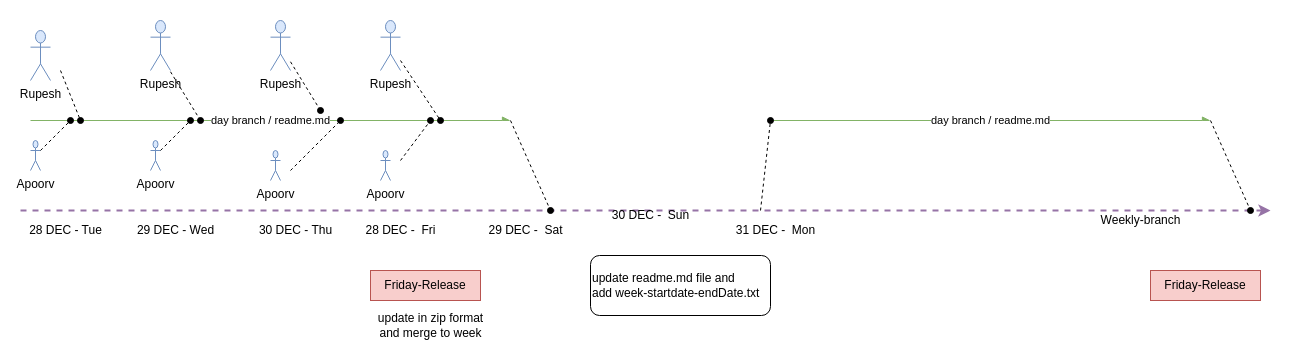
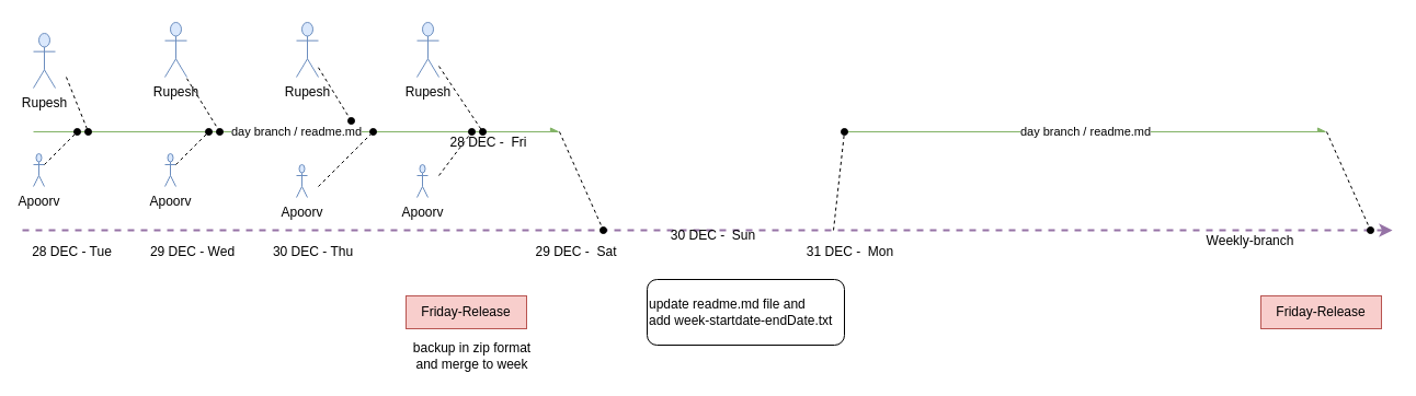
  <mxCell id="0" />
  <mxCell id="1" parent="0" />
  <mxCell id="2" value="" style="endArrow=classic;html=1;rounded=0;dashed=1;fillColor=#e1d5e7;strokeColor=#9673a6;strokeWidth=2;" edge="1" parent="1"><mxGeometry width="50" height="50" relative="1" as="geometry"><mxPoint x="20" y="210" as="sourcePoint" /><mxPoint x="1270" y="210" as="targetPoint" /></mxGeometry></mxCell>
  <mxCell id="3" value="28 DEC - Tue" style="text;html=1;align=center;verticalAlign=middle;resizable=0;points=[];autosize=1;strokeColor=none;fillColor=none;" vertex="1" parent="1"><mxGeometry x="20" y="220" width="90" height="20" as="geometry" /></mxCell>
  <mxCell id="4" value="29 DEC - Wed" style="text;html=1;align=center;verticalAlign=middle;resizable=0;points=[];autosize=1;strokeColor=none;fillColor=none;" vertex="1" parent="1"><mxGeometry x="130" y="220" width="90" height="20" as="geometry" /></mxCell>
- <mxCell id="5" value="30 DEC - Thu" style="text;html=1;align=center;verticalAlign=middle;resizable=0;points=[];autosize=1;strokeColor=none;fillColor=none;" vertex="1" parent="1"><mxGeometry x="250" y="220" width="90" height="20" as="geometry" /></mxCell>
- <mxCell id="6" value="28 DEC -&amp;nbsp; Fri" style="text;html=1;align=center;verticalAlign=middle;resizable=0;points=[];autosize=1;strokeColor=none;fillColor=none;" vertex="1" parent="1"><mxGeometry x="355" y="220" width="90" height="20" as="geometry" /></mxCell>
+ <mxCell id="5" value="30 DEC - Thu" style="text;html=1;align=center;verticalAlign=middle;resizable=0;points=[];autosize=1;strokeColor=none;fillColor=none;" vertex="1" parent="1"><mxGeometry x="240" y="220" width="90" height="20" as="geometry" /></mxCell>
+ <mxCell id="6" value="28 DEC -&amp;nbsp; Fri" style="text;html=1;align=center;verticalAlign=middle;resizable=0;points=[];autosize=1;strokeColor=none;fillColor=none;" vertex="1" parent="1"><mxGeometry x="400" y="120" width="90" height="20" as="geometry" /></mxCell>
  <mxCell id="7" value="Friday-Release" style="whiteSpace=wrap;html=1;fillColor=#f8cecc;strokeColor=#b85450;" vertex="1" parent="1"><mxGeometry x="370" y="270" width="110" height="30" as="geometry" /></mxCell>
- <mxCell id="8" value="update in zip format &lt;br&gt;and merge to week" style="text;html=1;align=center;verticalAlign=middle;resizable=0;points=[];autosize=1;strokeColor=none;fillColor=none;" vertex="1" parent="1"><mxGeometry x="370" y="310" width="120" height="30" as="geometry" /></mxCell>
+ <mxCell id="8" value="backup in zip format &lt;br&gt;and merge to week" style="text;html=1;align=center;verticalAlign=middle;resizable=0;points=[];autosize=1;strokeColor=none;fillColor=none;" vertex="1" parent="1"><mxGeometry x="370" y="310" width="120" height="30" as="geometry" /></mxCell>
  <mxCell id="9" value="day branch / readme.md" style="endArrow=async;html=1;rounded=0;fillColor=#d5e8d4;strokeColor=#82b366;endFill=1;" edge="1" parent="1"><mxGeometry width="50" height="50" relative="1" as="geometry"><mxPoint x="30" y="120" as="sourcePoint" /><mxPoint x="510" y="120" as="targetPoint" /></mxGeometry></mxCell>
  <mxCell id="10" value="Rupesh" style="shape=umlActor;verticalLabelPosition=bottom;verticalAlign=top;html=1;outlineConnect=0;fillColor=#dae8fc;strokeColor=#6c8ebf;" vertex="1" parent="1"><mxGeometry x="30" y="30" width="20" height="50" as="geometry" /></mxCell>
  <mxCell id="11" value="Apoorv" style="shape=umlActor;verticalLabelPosition=bottom;verticalAlign=top;html=1;outlineConnect=0;fillColor=#dae8fc;strokeColor=#6c8ebf;" vertex="1" parent="1"><mxGeometry x="30" y="140" width="10" height="30" as="geometry" /></mxCell>
  <mxCell id="12" value="" style="endArrow=oval;html=1;rounded=0;dashed=1;endFill=1;" edge="1" parent="1"><mxGeometry width="50" height="50" relative="1" as="geometry"><mxPoint x="40" y="150" as="sourcePoint" /><mxPoint x="70" y="120" as="targetPoint" /></mxGeometry></mxCell>
  <mxCell id="13" value="" style="endArrow=oval;html=1;rounded=0;dashed=1;endFill=1;" edge="1" parent="1"><mxGeometry width="50" height="50" relative="1" as="geometry"><mxPoint x="60" y="70" as="sourcePoint" /><mxPoint x="80" y="120" as="targetPoint" /></mxGeometry></mxCell>
  <mxCell id="14" value="Rupesh" style="shape=umlActor;verticalLabelPosition=bottom;verticalAlign=top;html=1;outlineConnect=0;fillColor=#dae8fc;strokeColor=#6c8ebf;" vertex="1" parent="1"><mxGeometry x="150" y="20" width="20" height="50" as="geometry" /></mxCell>
  <mxCell id="15" value="Apoorv" style="shape=umlActor;verticalLabelPosition=bottom;verticalAlign=top;html=1;outlineConnect=0;fillColor=#dae8fc;strokeColor=#6c8ebf;" vertex="1" parent="1"><mxGeometry x="150" y="140" width="10" height="30" as="geometry" /></mxCell>
  <mxCell id="16" value="" style="endArrow=oval;html=1;rounded=0;dashed=1;endFill=1;" edge="1" parent="1"><mxGeometry width="50" height="50" relative="1" as="geometry"><mxPoint x="160" y="150" as="sourcePoint" /><mxPoint x="190" y="120" as="targetPoint" /></mxGeometry></mxCell>
  <mxCell id="17" value="" style="endArrow=oval;html=1;rounded=0;dashed=1;endFill=1;" edge="1" parent="1"><mxGeometry width="50" height="50" relative="1" as="geometry"><mxPoint x="170" y="71.25" as="sourcePoint" /><mxPoint x="200" y="120" as="targetPoint" /></mxGeometry></mxCell>
  <mxCell id="18" value="Rupesh" style="shape=umlActor;verticalLabelPosition=bottom;verticalAlign=top;html=1;outlineConnect=0;fillColor=#dae8fc;strokeColor=#6c8ebf;" vertex="1" parent="1"><mxGeometry x="270" y="20" width="20" height="50" as="geometry" /></mxCell>
  <mxCell id="19" value="Apoorv" style="shape=umlActor;verticalLabelPosition=bottom;verticalAlign=top;html=1;outlineConnect=0;fillColor=#dae8fc;strokeColor=#6c8ebf;" vertex="1" parent="1"><mxGeometry x="270" y="150" width="10" height="30" as="geometry" /></mxCell>
  <mxCell id="20" value="" style="endArrow=oval;html=1;rounded=0;dashed=1;endFill=1;" edge="1" parent="1"><mxGeometry width="50" height="50" relative="1" as="geometry"><mxPoint x="290" y="170" as="sourcePoint" /><mxPoint x="340" y="120" as="targetPoint" /></mxGeometry></mxCell>
  <mxCell id="21" value="" style="endArrow=oval;html=1;rounded=0;dashed=1;endFill=1;" edge="1" parent="1" source="18"><mxGeometry width="50" height="50" relative="1" as="geometry"><mxPoint x="300" y="180" as="sourcePoint" /><mxPoint x="320" y="110" as="targetPoint" /></mxGeometry></mxCell>
  <mxCell id="22" value="Rupesh" style="shape=umlActor;verticalLabelPosition=bottom;verticalAlign=top;html=1;outlineConnect=0;fillColor=#dae8fc;strokeColor=#6c8ebf;" vertex="1" parent="1"><mxGeometry x="380" y="20" width="20" height="50" as="geometry" /></mxCell>
  <mxCell id="23" value="Apoorv" style="shape=umlActor;verticalLabelPosition=bottom;verticalAlign=top;html=1;outlineConnect=0;fillColor=#dae8fc;strokeColor=#6c8ebf;" vertex="1" parent="1"><mxGeometry x="380" y="150" width="10" height="30" as="geometry" /></mxCell>
  <mxCell id="24" value="" style="endArrow=oval;html=1;rounded=0;dashed=1;endFill=1;" edge="1" parent="1"><mxGeometry width="50" height="50" relative="1" as="geometry"><mxPoint x="400" y="160" as="sourcePoint" /><mxPoint x="430" y="120" as="targetPoint" /></mxGeometry></mxCell>
  <mxCell id="25" value="" style="endArrow=oval;html=1;rounded=0;dashed=1;endFill=1;" edge="1" parent="1" source="22"><mxGeometry width="50" height="50" relative="1" as="geometry"><mxPoint x="410" y="170" as="sourcePoint" /><mxPoint x="440" y="120" as="targetPoint" /></mxGeometry></mxCell>
  <mxCell id="26" value="29 DEC -&amp;nbsp; Sat" style="text;html=1;align=center;verticalAlign=middle;resizable=0;points=[];autosize=1;strokeColor=none;fillColor=none;" vertex="1" parent="1"><mxGeometry x="480" y="220" width="90" height="20" as="geometry" /></mxCell>
  <mxCell id="27" value="" style="endArrow=oval;html=1;rounded=0;dashed=1;endFill=1;" edge="1" parent="1"><mxGeometry width="50" height="50" relative="1" as="geometry"><mxPoint x="510" y="120" as="sourcePoint" /><mxPoint x="550" y="210" as="targetPoint" /></mxGeometry></mxCell>
  <mxCell id="28" value="30 DEC -&amp;nbsp; Sun" style="text;html=1;align=center;verticalAlign=middle;resizable=0;points=[];autosize=1;strokeColor=none;fillColor=none;" vertex="1" parent="1"><mxGeometry x="605" y="205" width="90" height="20" as="geometry" /></mxCell>
  <mxCell id="29" value="31 DEC -&amp;nbsp; Mon" style="text;html=1;align=center;verticalAlign=middle;resizable=0;points=[];autosize=1;strokeColor=none;fillColor=none;" vertex="1" parent="1"><mxGeometry x="730" y="220" width="90" height="20" as="geometry" /></mxCell>
  <mxCell id="30" value="day branch / readme.md" style="endArrow=async;html=1;rounded=0;fillColor=#d5e8d4;strokeColor=#82b366;endFill=1;" edge="1" parent="1"><mxGeometry width="50" height="50" relative="1" as="geometry"><mxPoint x="770" y="120" as="sourcePoint" /><mxPoint x="1210" y="120" as="targetPoint" /></mxGeometry></mxCell>
  <mxCell id="31" value="" style="endArrow=oval;html=1;rounded=0;dashed=1;endFill=1;" edge="1" parent="1"><mxGeometry width="50" height="50" relative="1" as="geometry"><mxPoint x="760" y="210" as="sourcePoint" /><mxPoint x="770" y="120" as="targetPoint" /></mxGeometry></mxCell>
  <mxCell id="32" value="" style="endArrow=oval;html=1;rounded=0;dashed=1;endFill=1;" edge="1" parent="1"><mxGeometry width="50" height="50" relative="1" as="geometry"><mxPoint x="1210" y="120" as="sourcePoint" /><mxPoint x="1250" y="210" as="targetPoint" /></mxGeometry></mxCell>
  <mxCell id="33" value="Weekly-branch" style="text;html=1;align=center;verticalAlign=middle;resizable=0;points=[];autosize=1;strokeColor=none;fillColor=none;" vertex="1" parent="1"><mxGeometry x="1090" y="210" width="100" height="20" as="geometry" /></mxCell>
  <mxCell id="34" value="Friday-Release" style="whiteSpace=wrap;html=1;fillColor=#f8cecc;strokeColor=#b85450;" vertex="1" parent="1"><mxGeometry x="1150" y="270" width="110" height="30" as="geometry" /></mxCell>
  <mxCell id="35" value="update readme.md file and &lt;br&gt;add week-startdate-endDate.txt" style="rounded=1;whiteSpace=wrap;html=1;align=left;" vertex="1" parent="1"><mxGeometry x="590" y="255" width="180" height="60" as="geometry" /></mxCell>
